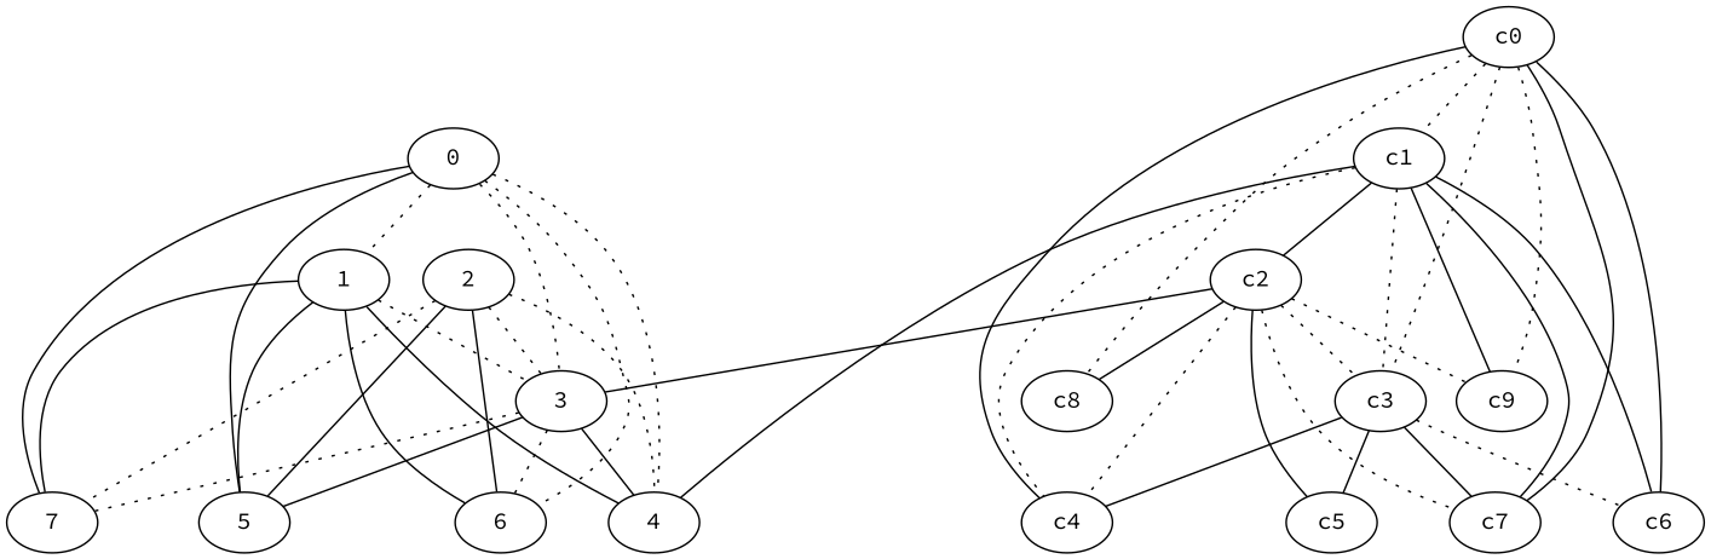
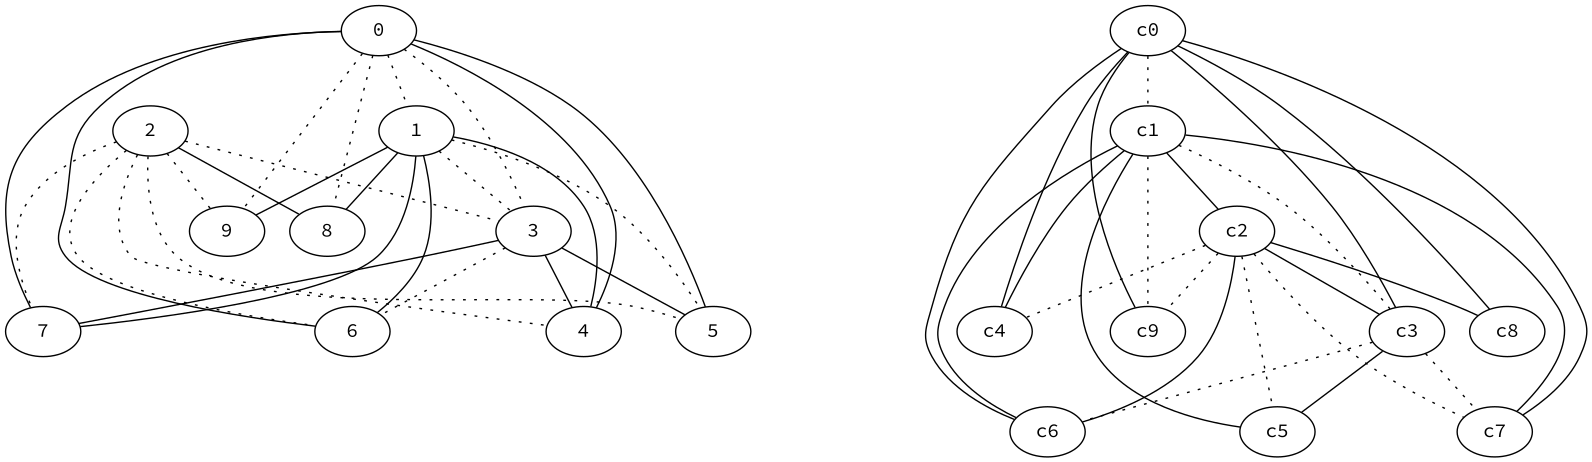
  graph {
    fontname="Source Code Pro"
    node [fontname="Source Code Pro"]
    edge [fontname="Source Code Pro"]
    n1 [label=0]
    n2 [label=1]
    n3 [label=3]
    n4 [label=4]
    n5 [label=5]
    n6 [label=6]
    n7 [label=7]
+   n8 [label=8]
+   n9 [label=9]
    n10 [label=2]
    c0
    c1
    c3
    c4
    c6
    c7
    c8
    c9
    c5
    c2
    n1 -- n2 [style=dotted]
    n1 -- n3 [style=dotted]
-   n1 -- n4 [style=dotted]
+   n1 -- n4
    n1 -- n5
-   n1 -- n6 [style=dotted]
+   n1 -- n6
    n1 -- n7
+   n1 -- n8 [style=dotted]
+   n1 -- n9 [style=dotted]
    n2 -- n3 [style=dotted]
    n2 -- n4
-   n2 -- n5
+   n2 -- n5 [style=dotted]
    n2 -- n6
    n2 -- n7
+   n2 -- n8
+   n2 -- n9
    n3 -- n4
    n3 -- n5
    n3 -- n6 [style=dotted]
-   n3 -- n7 [style=dotted]
+   n3 -- n7 [style=solid]
    n10 -- n3 [style=dotted]
    n10 -- n4 [style=dotted]
-   n10 -- n5
-   n10 -- n6
+   n10 -- n5 [style=dotted]
+   n10 -- n6 [style=dotted]
    n10 -- n7 [style=dotted]
+   n10 -- n8
+   n10 -- n9 [style=dotted]
    c0 -- c1 [style=dotted]
-   c0 -- c3 [style=dotted]
+   c0 -- c3 [style=solid]
    c0 -- c4
    c0 -- c6
    c0 -- c7
-   c0 -- c8 [style=dotted]
-   c0 -- c9 [style=dotted]
+   c0 -- c8 [style=solid]
+   c0 -- c9 [style=solid]
    c1 -- c3 [style=dotted]
-   c1 -- c4 [style=dotted]
+   c1 -- c4
    c1 -- c6
    c1 -- c7
-   c1 -- c9
-   c1 -- n4
+   c1 -- c9 [style=dotted]
+   c1 -- c5
    c1 -- c2
-   c3 -- c4
    c3 -- c6 [style=dotted]
-   c3 -- c7 [style=solid]
+   c3 -- c7 [style=dotted]
    c3 -- c5
-   c2 -- c3 [style=dotted]
+   c2 -- c3 [style=solid]
    c2 -- c4 [style=dotted]
-   c2 -- n3
+   c2 -- c6
    c2 -- c7 [style=dotted]
    c2 -- c8
    c2 -- c9 [style=dotted]
-   c2 -- c5
+   c2 -- c5 [style=dotted]
  }
